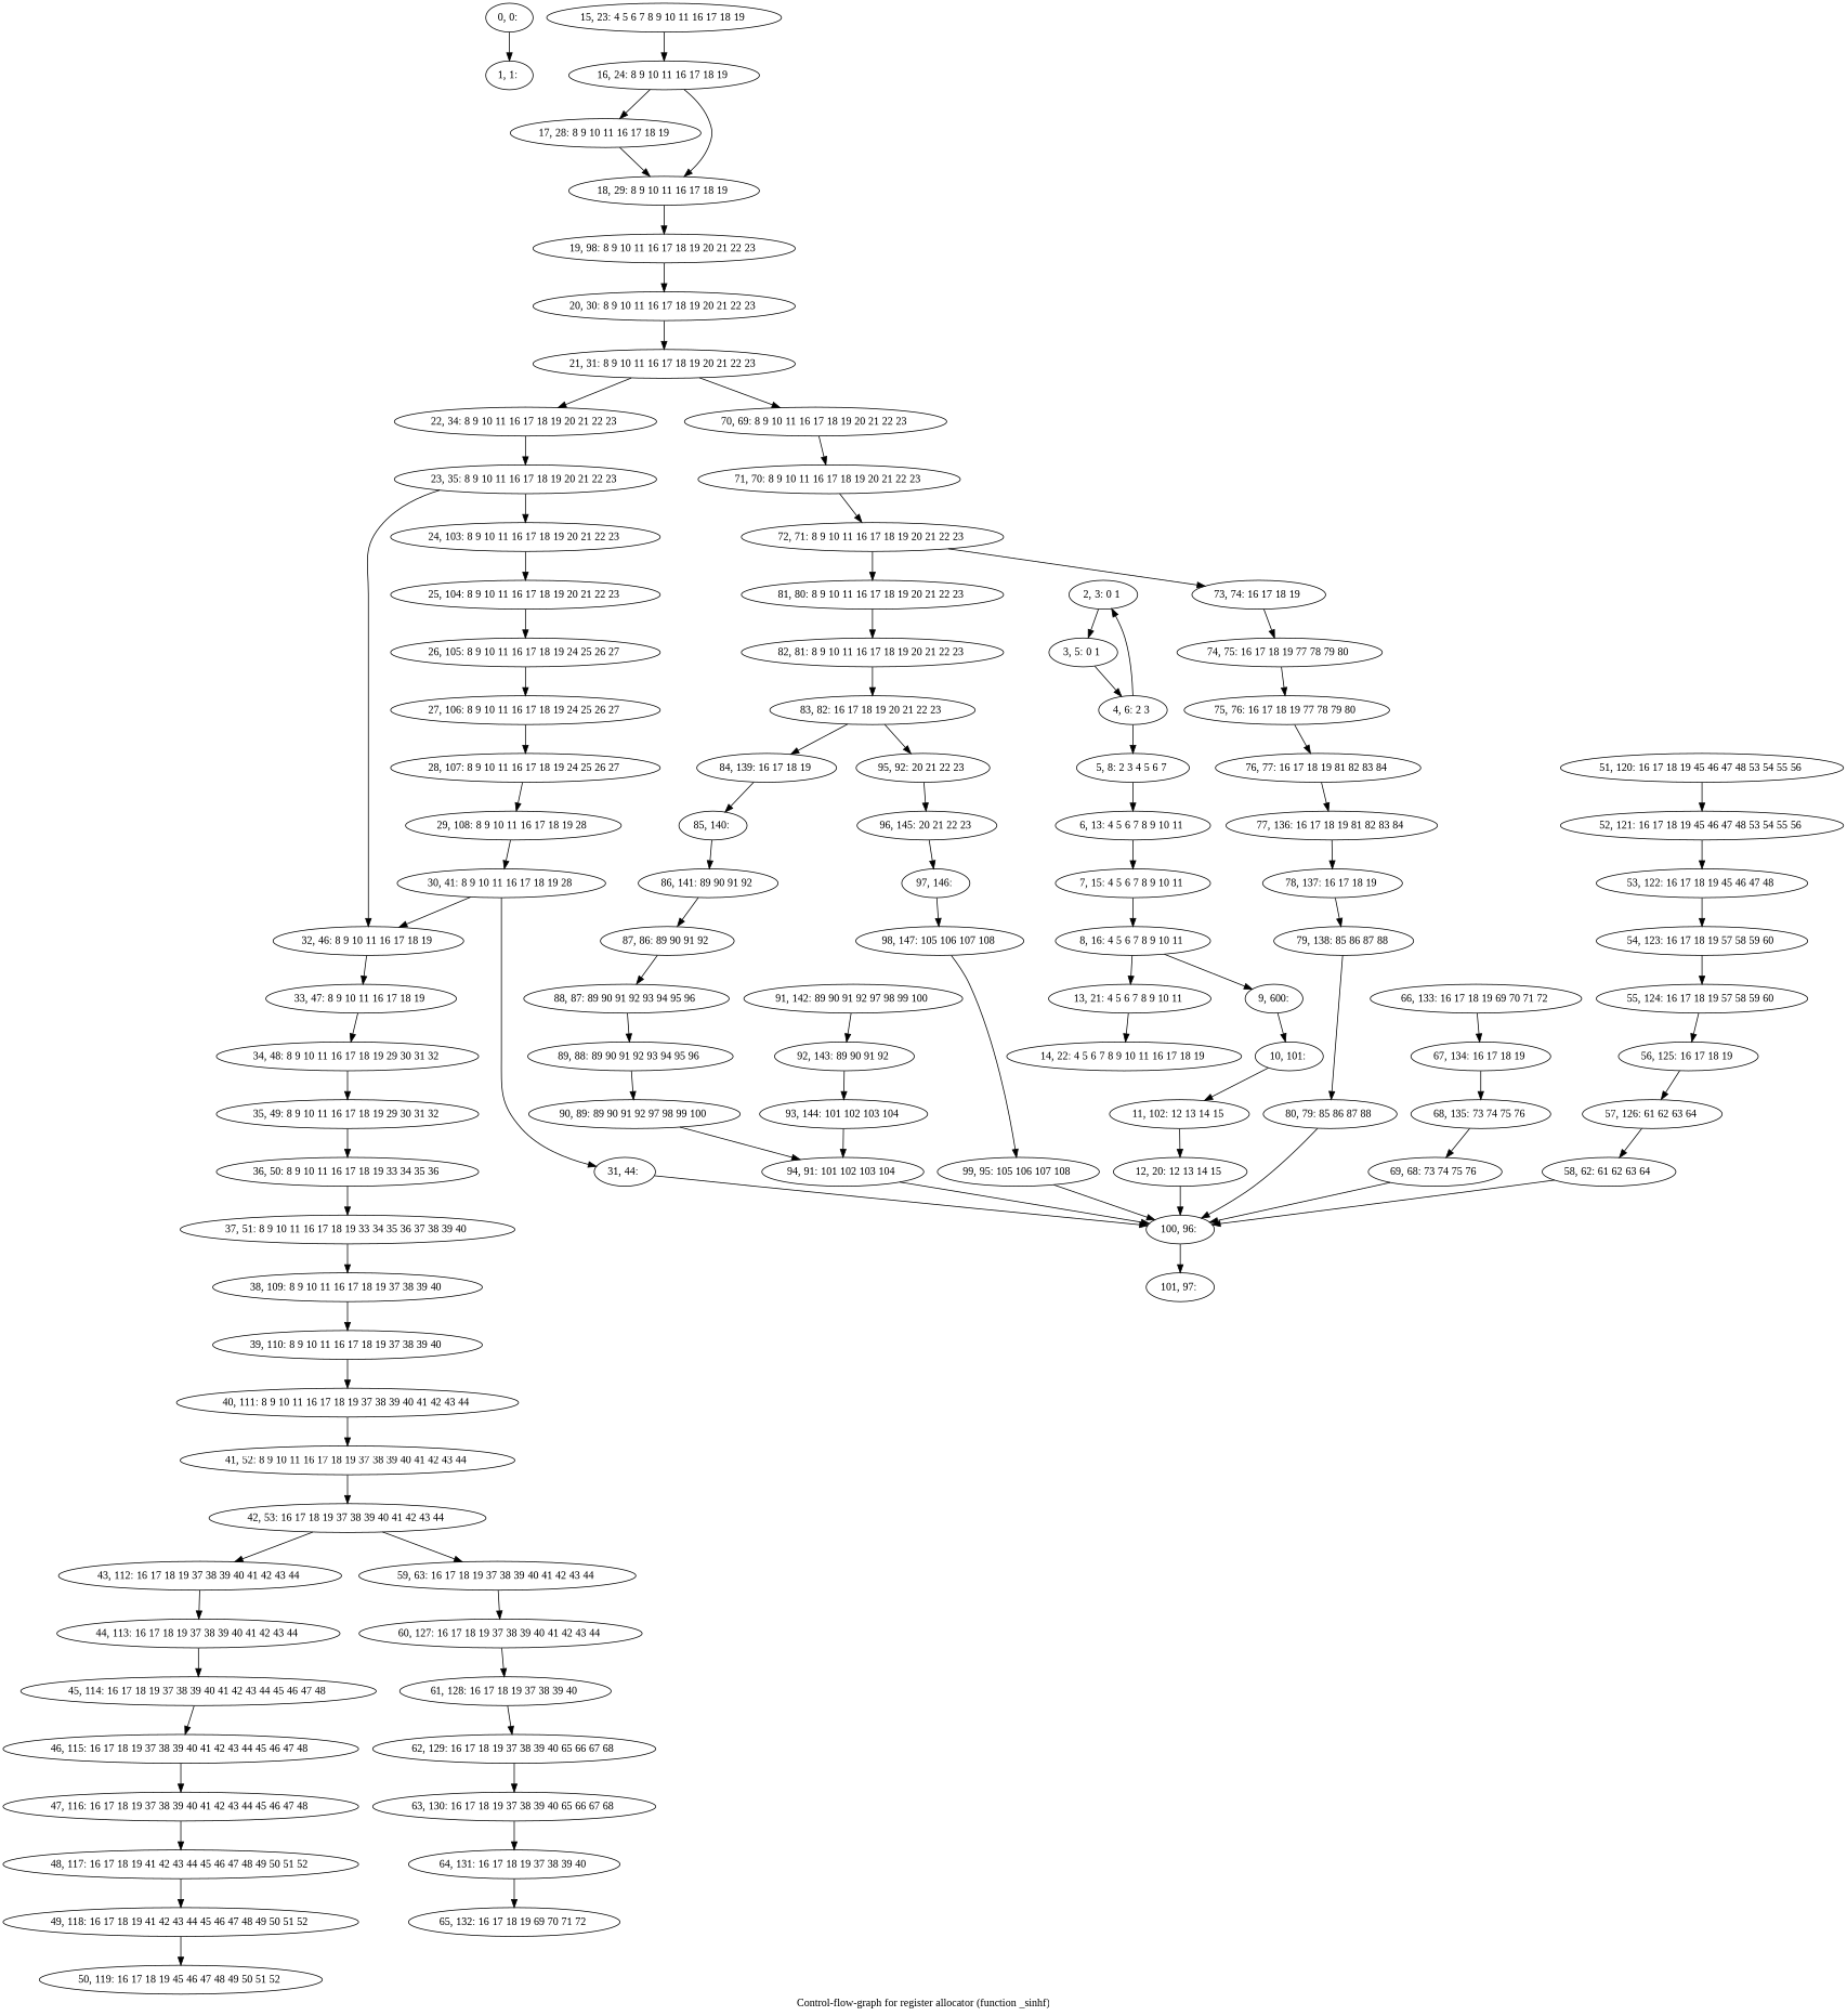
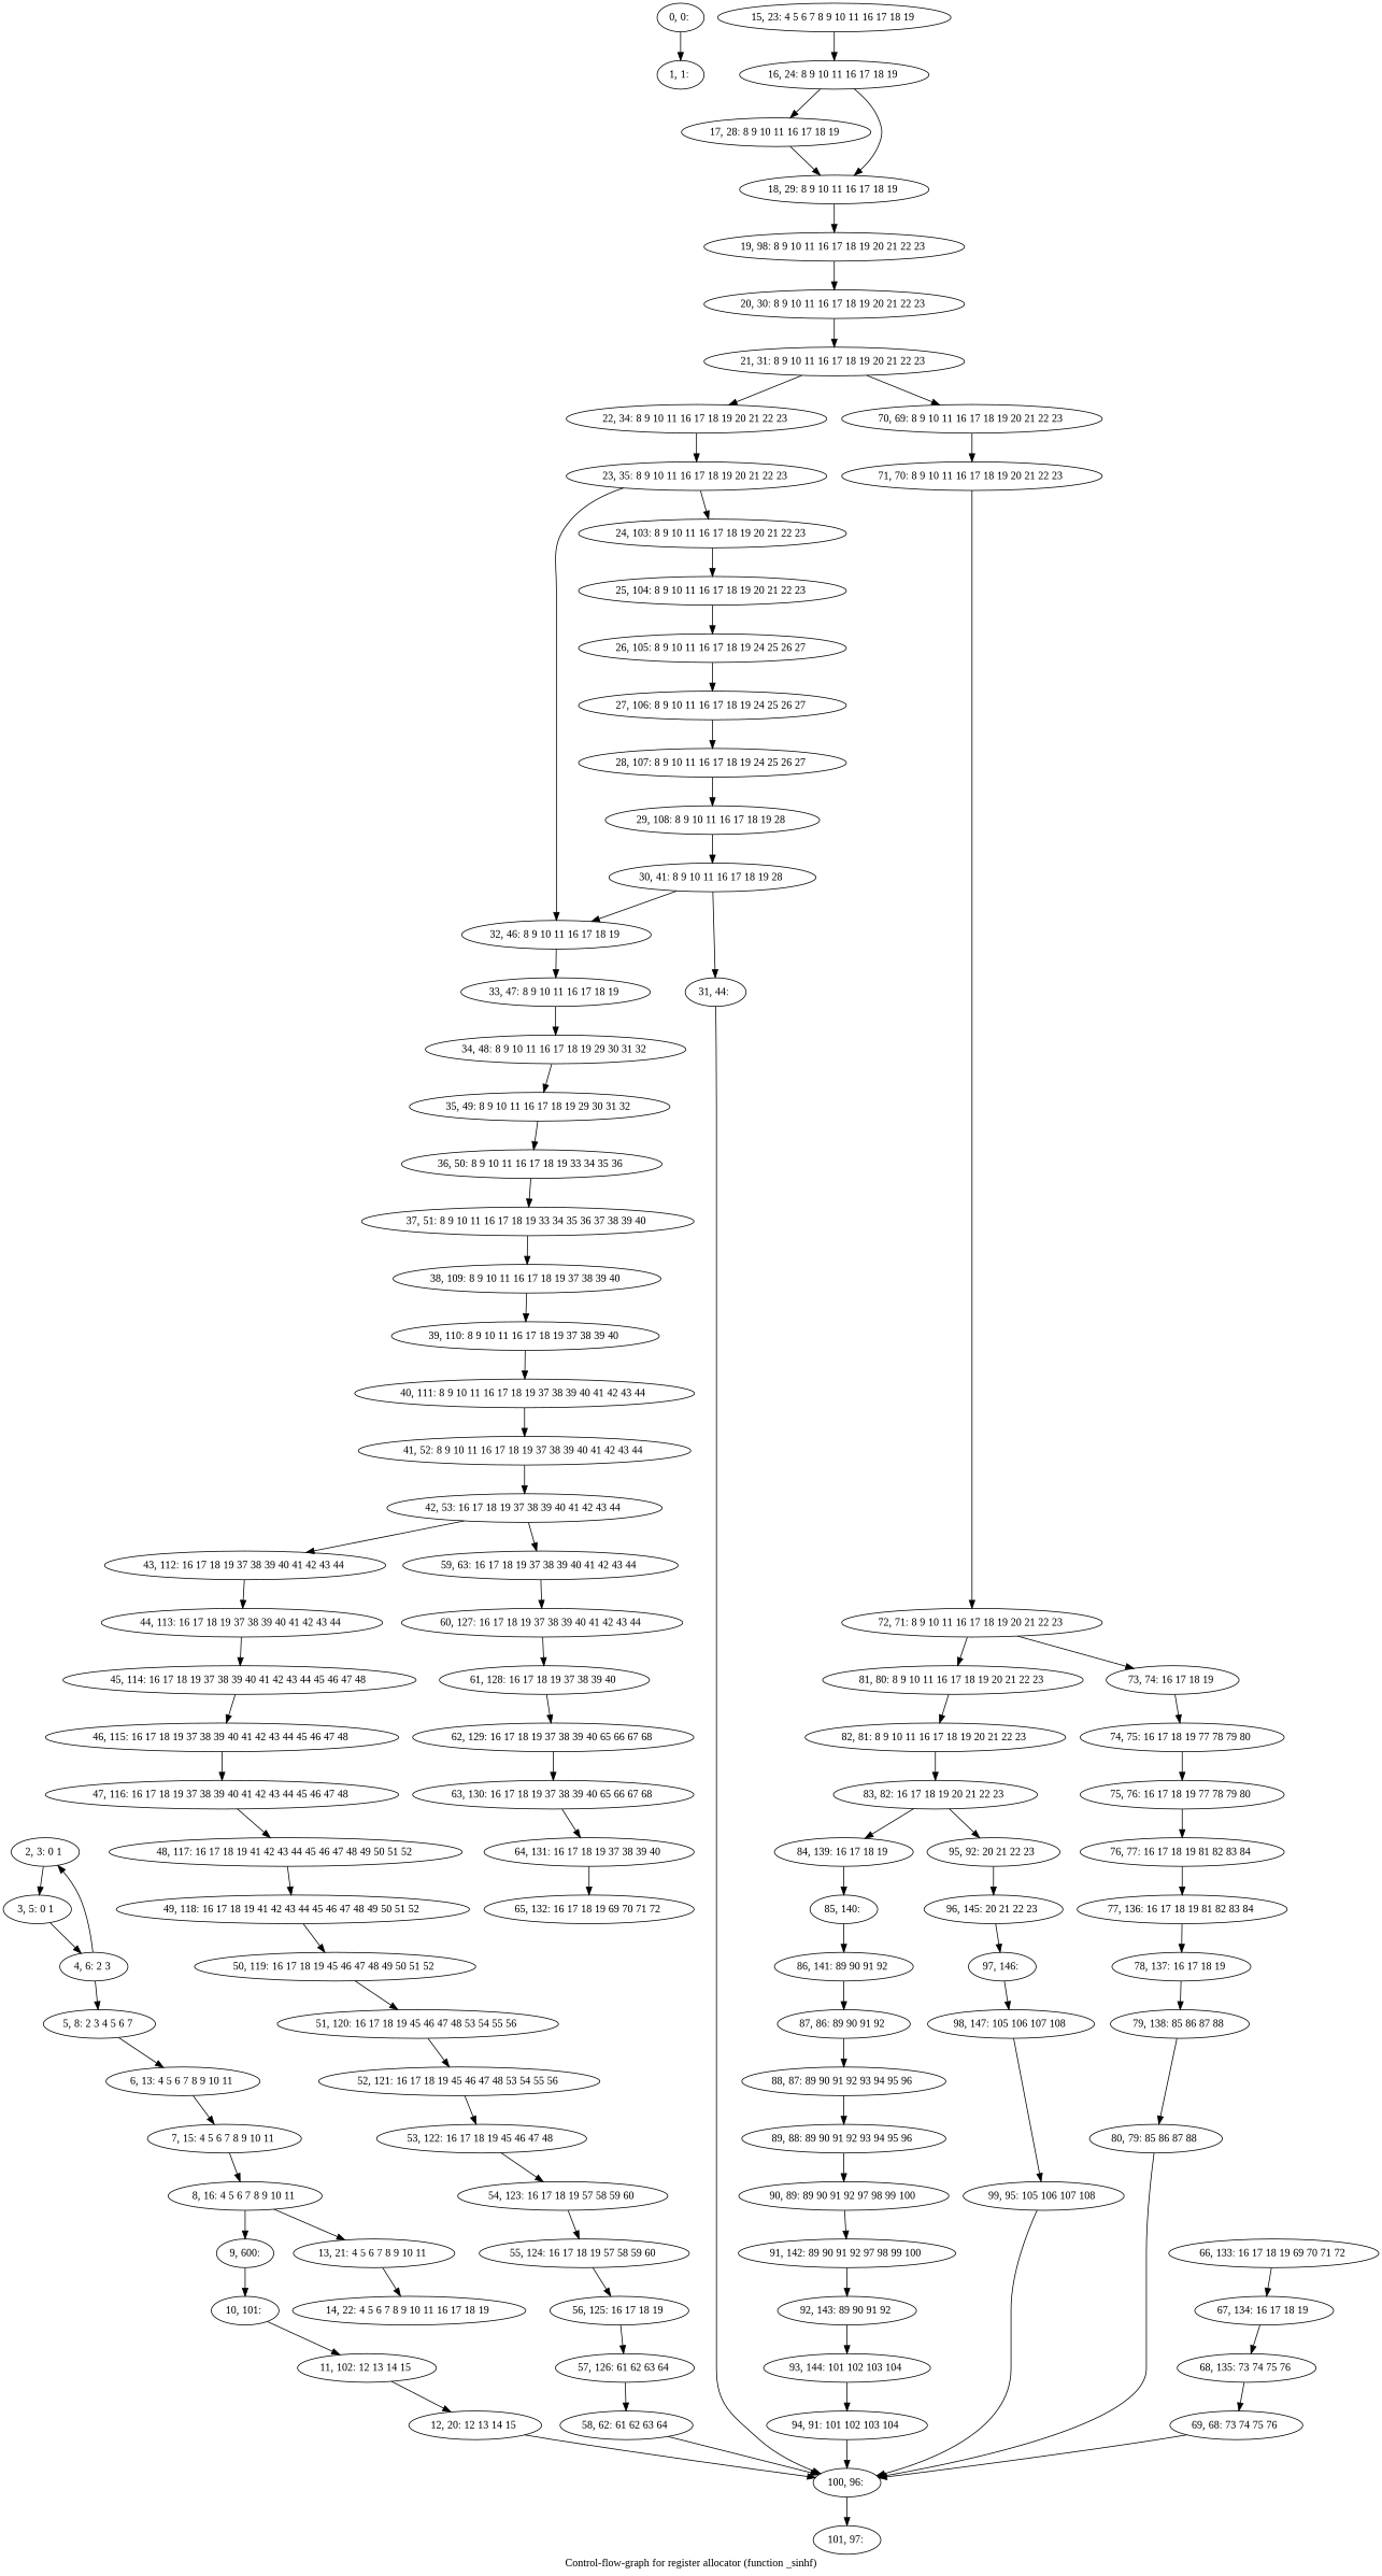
  digraph {
    fontname="Liberation Serif"
    label="Control-flow-graph for register allocator (function _sinhf)"
    node [fontname="Liberation Serif"]
    edge [fontname="Liberation Serif"]
    n1 [label="0, 0: "]
    n2 [label="1, 1: "]
    n3 [label="2, 3: 0 1 "]
    n4 [label="3, 5: 0 1 "]
    n5 [label="4, 6: 2 3 "]
    n6 [label="5, 8: 2 3 4 5 6 7 "]
    n7 [label="6, 13: 4 5 6 7 8 9 10 11 "]
    n8 [label="7, 15: 4 5 6 7 8 9 10 11 "]
    n9 [label="8, 16: 4 5 6 7 8 9 10 11 "]
    n10 [label="9, 600:"]
    n11 [label="13, 21: 4 5 6 7 8 9 10 11 "]
    n12 [label="10, 101: "]
    n13 [label="14, 22: 4 5 6 7 8 9 10 11 16 17 18 19 "]
    n14 [label="11, 102: 12 13 14 15 "]
    n15 [label="12, 20: 12 13 14 15 "]
    n16 [label="100, 96: "]
    n17 [label="101, 97: "]
    n18 [label="15, 23: 4 5 6 7 8 9 10 11 16 17 18 19 "]
    n19 [label="16, 24: 8 9 10 11 16 17 18 19 "]
    n20 [label="17, 28: 8 9 10 11 16 17 18 19 "]
    n21 [label="18, 29: 8 9 10 11 16 17 18 19 "]
    n22 [label="19, 98: 8 9 10 11 16 17 18 19 20 21 22 23 "]
    n23 [label="20, 30: 8 9 10 11 16 17 18 19 20 21 22 23 "]
    n24 [label="21, 31: 8 9 10 11 16 17 18 19 20 21 22 23 "]
    n25 [label="22, 34: 8 9 10 11 16 17 18 19 20 21 22 23 "]
    n26 [label="70, 69: 8 9 10 11 16 17 18 19 20 21 22 23 "]
    n27 [label="23, 35: 8 9 10 11 16 17 18 19 20 21 22 23 "]
    n28 [label="71, 70: 8 9 10 11 16 17 18 19 20 21 22 23 "]
    n29 [label="24, 103: 8 9 10 11 16 17 18 19 20 21 22 23 "]
    n30 [label="32, 46: 8 9 10 11 16 17 18 19 "]
    n31 [label="25, 104: 8 9 10 11 16 17 18 19 20 21 22 23 "]
    n32 [label="33, 47: 8 9 10 11 16 17 18 19 "]
    n33 [label="26, 105: 8 9 10 11 16 17 18 19 24 25 26 27 "]
    n34 [label="27, 106: 8 9 10 11 16 17 18 19 24 25 26 27 "]
    n35 [label="28, 107: 8 9 10 11 16 17 18 19 24 25 26 27 "]
    n36 [label="29, 108: 8 9 10 11 16 17 18 19 28 "]
    n37 [label="30, 41: 8 9 10 11 16 17 18 19 28 "]
    n38 [label="31, 44: "]
    n39 [label="34, 48: 8 9 10 11 16 17 18 19 29 30 31 32 "]
    n40 [label="35, 49: 8 9 10 11 16 17 18 19 29 30 31 32 "]
    n41 [label="36, 50: 8 9 10 11 16 17 18 19 33 34 35 36 "]
    n42 [label="37, 51: 8 9 10 11 16 17 18 19 33 34 35 36 37 38 39 40 "]
    n43 [label="38, 109: 8 9 10 11 16 17 18 19 37 38 39 40 "]
    n44 [label="39, 110: 8 9 10 11 16 17 18 19 37 38 39 40 "]
    n45 [label="40, 111: 8 9 10 11 16 17 18 19 37 38 39 40 41 42 43 44 "]
    n46 [label="41, 52: 8 9 10 11 16 17 18 19 37 38 39 40 41 42 43 44 "]
    n47 [label="42, 53: 16 17 18 19 37 38 39 40 41 42 43 44 "]
    n48 [label="43, 112: 16 17 18 19 37 38 39 40 41 42 43 44 "]
    n49 [label="59, 63: 16 17 18 19 37 38 39 40 41 42 43 44 "]
    n50 [label="44, 113: 16 17 18 19 37 38 39 40 41 42 43 44 "]
    n51 [label="60, 127: 16 17 18 19 37 38 39 40 41 42 43 44 "]
    n52 [label="45, 114: 16 17 18 19 37 38 39 40 41 42 43 44 45 46 47 48 "]
    n53 [label="46, 115: 16 17 18 19 37 38 39 40 41 42 43 44 45 46 47 48 "]
    n54 [label="47, 116: 16 17 18 19 37 38 39 40 41 42 43 44 45 46 47 48 "]
    n55 [label="48, 117: 16 17 18 19 41 42 43 44 45 46 47 48 49 50 51 52 "]
    n56 [label="49, 118: 16 17 18 19 41 42 43 44 45 46 47 48 49 50 51 52 "]
    n57 [label="50, 119: 16 17 18 19 45 46 47 48 49 50 51 52 "]
    n58 [label="51, 120: 16 17 18 19 45 46 47 48 53 54 55 56 "]
    n59 [label="52, 121: 16 17 18 19 45 46 47 48 53 54 55 56 "]
    n60 [label="53, 122: 16 17 18 19 45 46 47 48 "]
    n61 [label="54, 123: 16 17 18 19 57 58 59 60 "]
    n62 [label="55, 124: 16 17 18 19 57 58 59 60 "]
    n63 [label="56, 125: 16 17 18 19 "]
    n64 [label="57, 126: 61 62 63 64 "]
    n65 [label="58, 62: 61 62 63 64 "]
    n66 [label="61, 128: 16 17 18 19 37 38 39 40 "]
    n67 [label="62, 129: 16 17 18 19 37 38 39 40 65 66 67 68 "]
    n68 [label="63, 130: 16 17 18 19 37 38 39 40 65 66 67 68 "]
    n69 [label="64, 131: 16 17 18 19 37 38 39 40 "]
    n70 [label="65, 132: 16 17 18 19 69 70 71 72 "]
    n71 [label="66, 133: 16 17 18 19 69 70 71 72 "]
    n72 [label="67, 134: 16 17 18 19 "]
    n73 [label="68, 135: 73 74 75 76 "]
    n74 [label="69, 68: 73 74 75 76 "]
    n75 [label="72, 71: 8 9 10 11 16 17 18 19 20 21 22 23 "]
    n76 [label="73, 74: 16 17 18 19 "]
    n77 [label="81, 80: 8 9 10 11 16 17 18 19 20 21 22 23 "]
    n78 [label="74, 75: 16 17 18 19 77 78 79 80 "]
    n79 [label="82, 81: 8 9 10 11 16 17 18 19 20 21 22 23 "]
    n80 [label="75, 76: 16 17 18 19 77 78 79 80 "]
    n81 [label="76, 77: 16 17 18 19 81 82 83 84 "]
    n82 [label="77, 136: 16 17 18 19 81 82 83 84 "]
    n83 [label="78, 137: 16 17 18 19 "]
    n84 [label="79, 138: 85 86 87 88 "]
    n85 [label="80, 79: 85 86 87 88 "]
    n86 [label="83, 82: 16 17 18 19 20 21 22 23 "]
    n87 [label="84, 139: 16 17 18 19 "]
    n88 [label="95, 92: 20 21 22 23 "]
    n89 [label="85, 140: "]
    n90 [label="96, 145: 20 21 22 23 "]
    n91 [label="86, 141: 89 90 91 92 "]
    n92 [label="87, 86: 89 90 91 92 "]
    n93 [label="88, 87: 89 90 91 92 93 94 95 96 "]
    n94 [label="89, 88: 89 90 91 92 93 94 95 96 "]
    n95 [label="90, 89: 89 90 91 92 97 98 99 100 "]
    n96 [label="91, 142: 89 90 91 92 97 98 99 100 "]
    n97 [label="92, 143: 89 90 91 92 "]
    n98 [label="93, 144: 101 102 103 104 "]
    n99 [label="94, 91: 101 102 103 104 "]
    n100 [label="97, 146: "]
    n101 [label="98, 147: 105 106 107 108 "]
    n102 [label="99, 95: 105 106 107 108 "]
    n1 -> n2
    n3 -> n4
    n4 -> n5
    n5 -> n3
    n5 -> n6
    n6 -> n7
    n7 -> n8
    n8 -> n9
    n9 -> n10
    n9 -> n11
    n10 -> n12
    n11 -> n13
    n12 -> n14
    n14 -> n15
    n15 -> n16
    n16 -> n17
    n18 -> n19
    n19 -> n20
    n19 -> n21
    n20 -> n21
    n21 -> n22
    n22 -> n23
    n23 -> n24
    n24 -> n25
    n24 -> n26
    n25 -> n27
    n26 -> n28
    n27 -> n29
    n27 -> n30
    n28 -> n75
    n29 -> n31
    n30 -> n32
    n31 -> n33
    n32 -> n39
    n33 -> n34
    n34 -> n35
    n35 -> n36
    n36 -> n37
    n37 -> n30
    n37 -> n38
    n38 -> n16
    n39 -> n40
    n40 -> n41
    n41 -> n42
    n42 -> n43
    n43 -> n44
    n44 -> n45
    n45 -> n46
    n46 -> n47
    n47 -> n48
    n47 -> n49
    n48 -> n50
    n49 -> n51
    n50 -> n52
    n51 -> n66
    n52 -> n53
    n53 -> n54
    n54 -> n55
    n55 -> n56
    n56 -> n57
+   n57 -> n58
    n58 -> n59
    n59 -> n60
    n60 -> n61
    n61 -> n62
    n62 -> n63
    n63 -> n64
    n64 -> n65
    n65 -> n16
    n66 -> n67
    n67 -> n68
    n68 -> n69
    n69 -> n70
    n71 -> n72
    n72 -> n73
    n73 -> n74
    n74 -> n16
    n75 -> n76
    n75 -> n77
    n76 -> n78
    n77 -> n79
    n78 -> n80
    n79 -> n86
    n80 -> n81
    n81 -> n82
    n82 -> n83
    n83 -> n84
    n84 -> n85
    n85 -> n16
    n86 -> n87
    n86 -> n88
    n87 -> n89
    n88 -> n90
    n89 -> n91
    n90 -> n100
    n91 -> n92
    n92 -> n93
    n93 -> n94
    n94 -> n95
-   n95 -> n99
+   n95 -> n96
    n96 -> n97
    n97 -> n98
    n98 -> n99
    n99 -> n16
    n100 -> n101
    n101 -> n102
    n102 -> n16
  }
